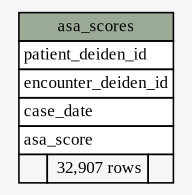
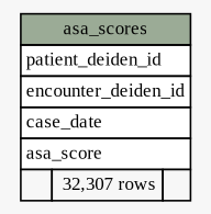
  digraph {
    bgcolor="#f7f7f7"
    fontname="Liberation Serif"
    fontsize=11
    nodesep=0.18
    rankdir=RL
    ranksep=0.46
-   n1 [fontname="Liberation Serif" fontsize=11 label=<     <TABLE BORDER="0" CELLBORDER="1" CELLSPACING="0" BGCOLOR="#ffffff">       <TR><TD COLSPAN="3" BGCOLOR="#9bab96" ALIGN="CENTER">asa_scores</TD></TR>       <TR><TD PORT="patient_deiden_id" COLSPAN="3" ALIGN="LEFT">patient_deiden_id</TD></TR>       <TR><TD PORT="encounter_deiden_id" COLSPAN="3" ALIGN="LEFT">encounter_deiden_id</TD></TR>       <TR><TD PORT="case_date" COLSPAN="3" ALIGN="LEFT">case_date</TD></TR>       <TR><TD PORT="asa_score" COLSPAN="3" ALIGN="LEFT">asa_score</TD></TR>       <TR><TD ALIGN="LEFT" BGCOLOR="#f7f7f7">  </TD><TD ALIGN="RIGHT" BGCOLOR="#f7f7f7">32,907 rows</TD><TD ALIGN="RIGHT" BGCOLOR="#f7f7f7">  </TD></TR>     </TABLE>> shape=plaintext]
+   n1 [fontname="Liberation Serif" fontsize=11 label=<     <TABLE BORDER="0" CELLBORDER="1" CELLSPACING="0" BGCOLOR="#ffffff">       <TR><TD COLSPAN="3" BGCOLOR="#9bab96" ALIGN="CENTER">asa_scores</TD></TR>       <TR><TD PORT="patient_deiden_id" COLSPAN="3" ALIGN="LEFT">patient_deiden_id</TD></TR>       <TR><TD PORT="encounter_deiden_id" COLSPAN="3" ALIGN="LEFT">encounter_deiden_id</TD></TR>       <TR><TD PORT="case_date" COLSPAN="3" ALIGN="LEFT">case_date</TD></TR>       <TR><TD PORT="asa_score" COLSPAN="3" ALIGN="LEFT">asa_score</TD></TR>       <TR><TD ALIGN="LEFT" BGCOLOR="#f7f7f7">  </TD><TD ALIGN="RIGHT" BGCOLOR="#f7f7f7">32,307 rows</TD><TD ALIGN="RIGHT" BGCOLOR="#f7f7f7">  </TD></TR>     </TABLE>> shape=plaintext]
  }
